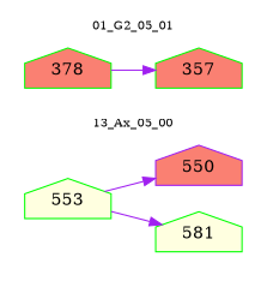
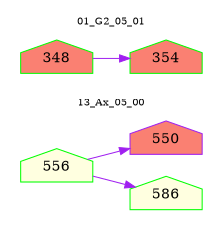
  digraph {
    rankdir=LR
    node [color=green fillcolor=salmon shape=house style=filled]
    edge [color=purple]
-   n1 [fillcolor=lightyellow label=553]
-   n2 [fillcolor=lightyellow label=581]
+   n1 [fillcolor=lightyellow label=556]
+   n2 [fillcolor=lightyellow label=586]
    n3 [color=purple label=550]
-   n4 [label=378]
-   n5 [label=357]
+   n4 [label=348]
+   n5 [label=354]
    subgraph cluster_1 {
      color=white
      fontsize=10
      label="13_Ax_05_00"
      n1
      n2
      n3
    }
    subgraph cluster_2 {
      color=white
      fontsize=10
      label="01_G2_05_01"
      n4
      n5
    }
    n1 -> n2
    n1 -> n3
    n4 -> n5
  }
